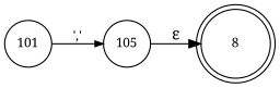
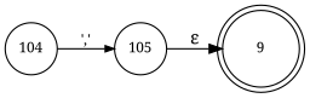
  digraph {
    fontname="Noto Serif"
    rankdir=LR
    node [fixedsize=true fontname="Noto Serif" fontsize=11 shape=circle peripheries=1]
    edge [fontname="Noto Serif"]
-   n1 [label=8 shape=doublecircle width=.6 peripheries=""]
-   n2 [label=101 width=.55]
+   n1 [label=9 shape=doublecircle width=.6 peripheries=""]
+   n2 [label=104 width=.55]
    n3 [label=105 width=.55]
    n2 -> n3 [arrowhead=normal arrowsize=.7 fontsize=11 label="','"]
    n3 -> n1 [label="&epsilon;"]
  }
